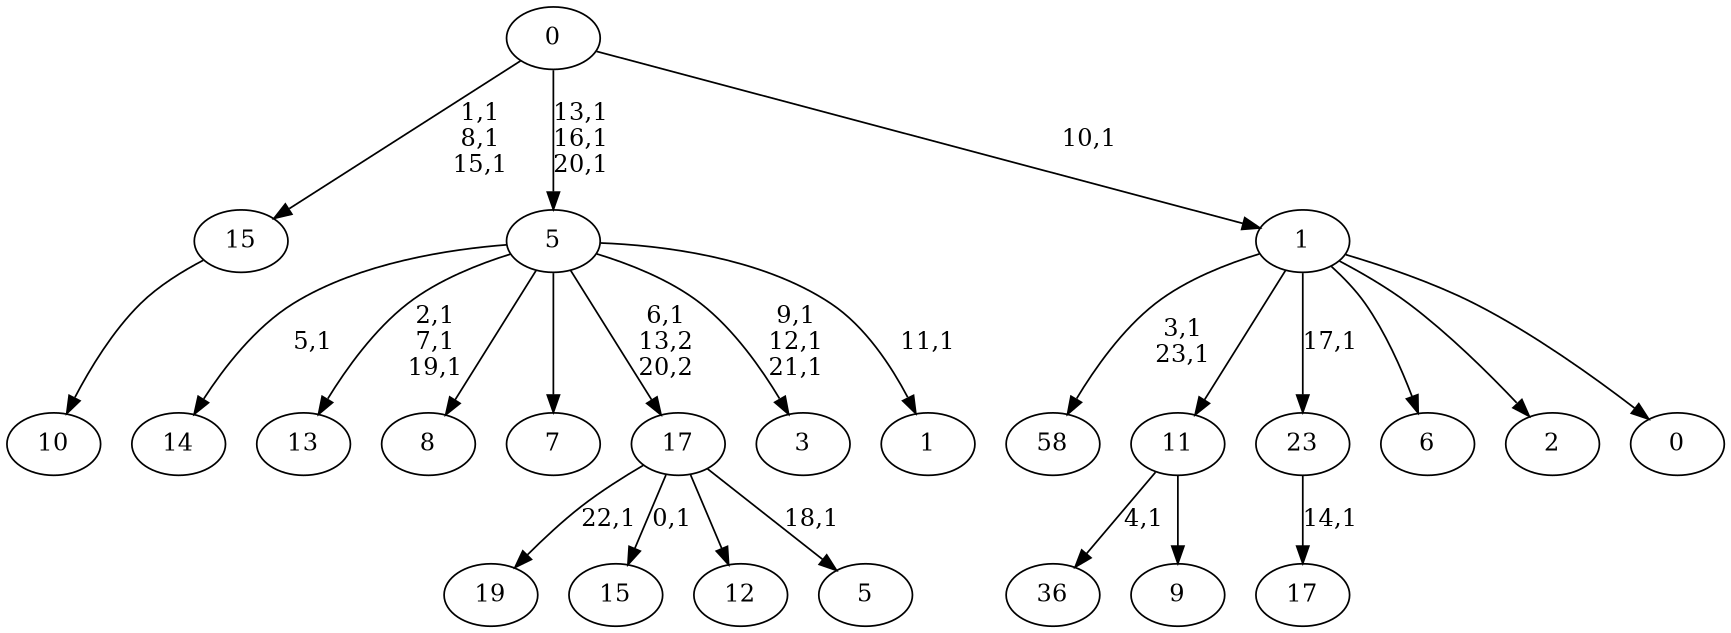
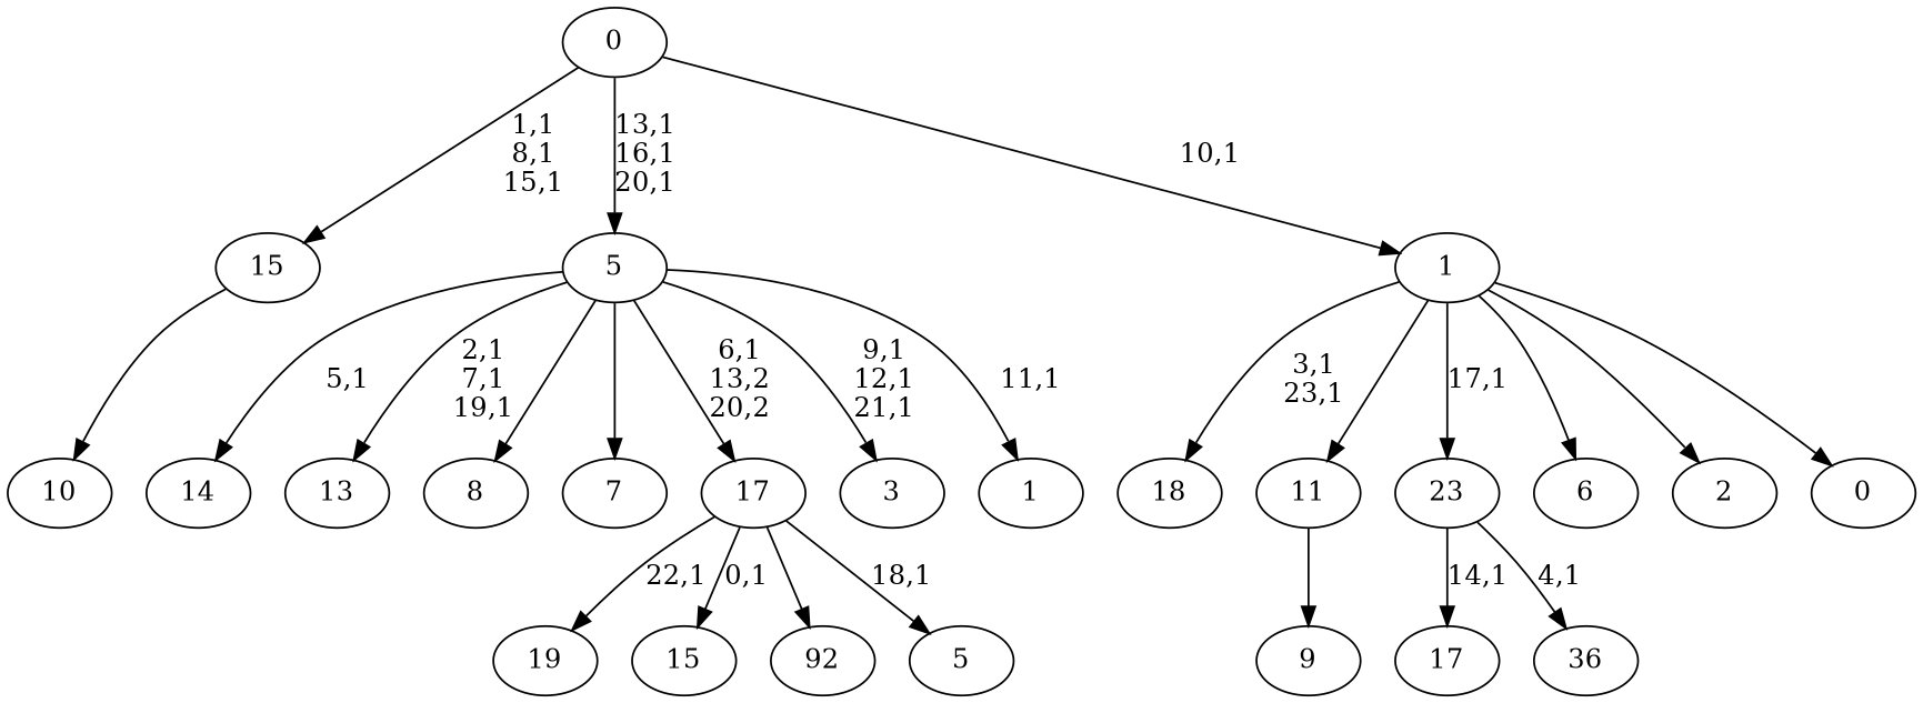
  digraph {
    n1 [label=19]
-   n2 [label=58]
+   n2 [label=18]
    n3 [label=17]
    n4 [label=36]
    n5 [label=15]
    n6 [label=14]
    n7 [label=13]
-   n8 [label=12]
+   n8 [label=92]
    n9 [label=11]
    n10 [label=9]
    n11 [label=10]
    23
    n13 [label=8]
    n14 [label=7]
    n15 [label=6]
    n16 [label=5]
    17
    15
    n19 [label=3]
    n20 [label=2]
    n21 [label=1]
    5
    n23 [label=0]
    1
    0
    n9 -> n10
    23 -> n3 [label="14,1"]
-   n9 -> n4 [label="4,1"]
+   23 -> n4 [label="4,1"]
    17 -> n1 [label="22,1"]
    17 -> n5 [label="0,1"]
    17 -> n8
    17 -> n16 [label="18,1"]
    15 -> n11
    5 -> n6 [label="5,1"]
    5 -> n7 [label="2,1\n7,1\n19,1"]
    5 -> n13
    5 -> n14
    5 -> 17 [label="6,1\n13,2\n20,2"]
    5 -> n19 [label="9,1\n12,1\n21,1"]
    5 -> n21 [label="11,1"]
    1 -> n2 [label="3,1\n23,1"]
    1 -> n9
    1 -> 23 [label="17,1"]
    1 -> n15
    1 -> n20
    1 -> n23
    0 -> 15 [label="1,1\n8,1\n15,1"]
    0 -> 5 [label="13,1\n16,1\n20,1"]
    0 -> 1 [label="10,1"]
  }
